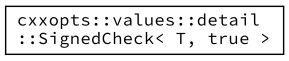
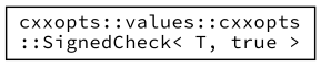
  digraph {
    rankdir=LR
    fontname="Source Code Pro"
-   n1 [color=black fillcolor=white fontname="Source Code Pro" fontsize=12 height=0.2 label="cxxopts::values::detail\l::SignedCheck\< T, true \>" shape=record style=filled width=0.4]
+   n1 [color=black fillcolor=white fontname="Source Code Pro" fontsize=12 height=0.2 label="cxxopts::values::cxxopts\l::SignedCheck\< T, true \>" shape=record style=filled width=0.4]
  }
